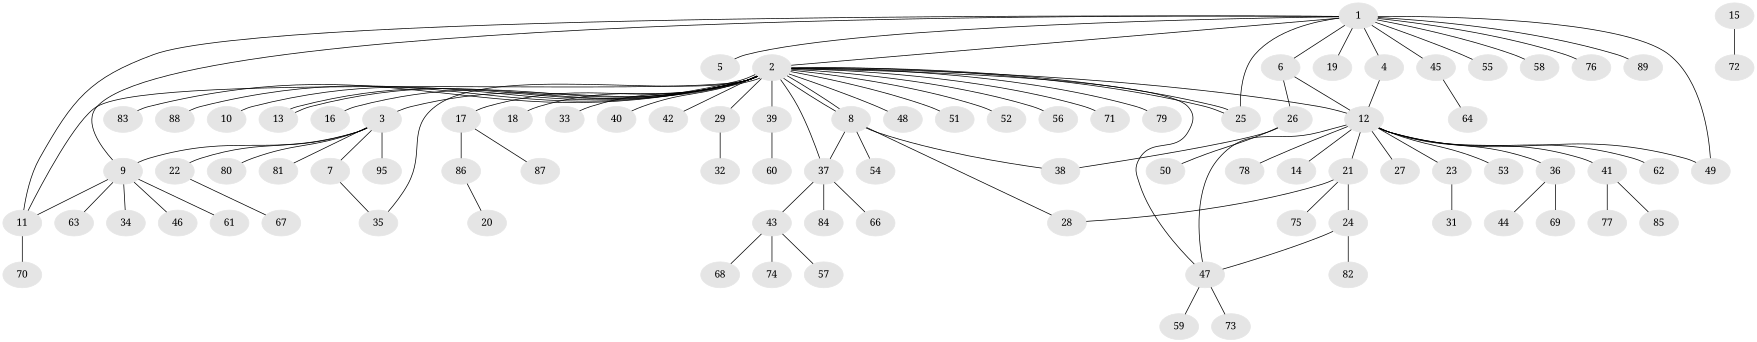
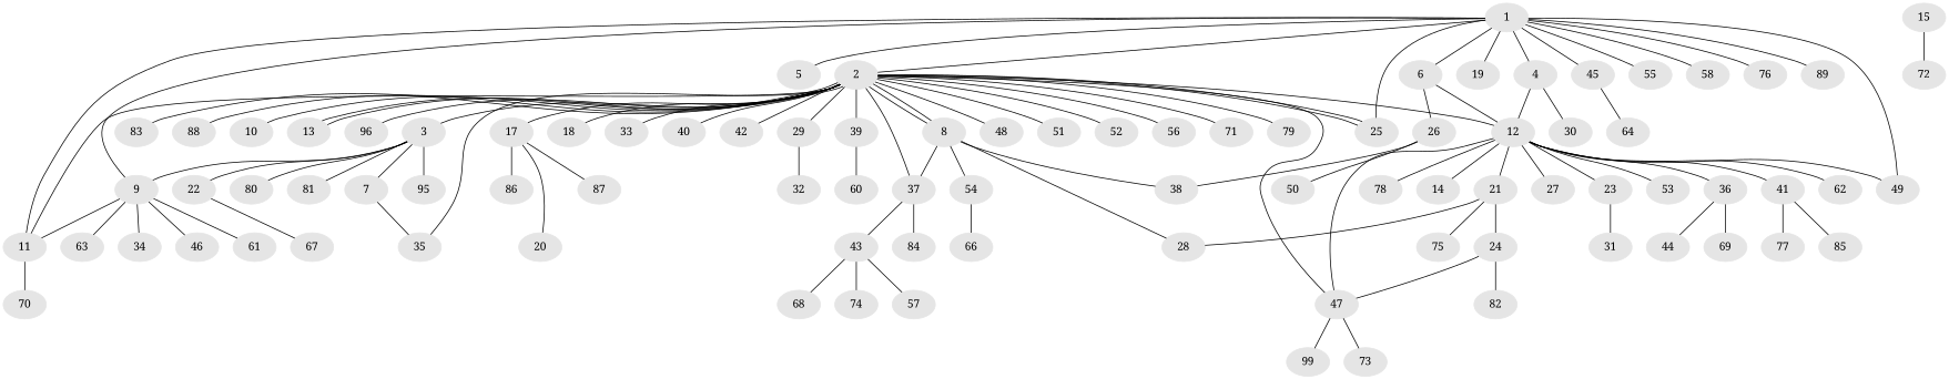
  graph {
    fontname="Noto Serif"
    node [color=gray90 fontname="Noto Serif" style=filled]
    edge [fontname="Noto Serif"]
    1
    2
    4
    5
    6
    9
    11
    19
    45
    49
    55
    58
    76
    89
    25
    3
    8
    10
    12
    13
-   16
+   16 [label=96]
    17
    18
    29
    33
    35
    37
    39
    40
    42
    47
    48
    51
    52
    56
    71
    79
    83
    88
+   30
    26
    34
    46
    61
    63
    70
    15
    72
    64
    7
    22
    n52 [label=95]
    80
    81
    28
    38
    54
    14
    21
    23
    27
    36
    41
    53
    62
    78
    20
    86
    87
    32
    43
    66
    84
    60
-   59
+   59 [label=99]
    73
    67
    50
    24
    75
    31
    44
    69
    77
    85
    82
    57
    68
    74
    1 -- 2
    1 -- 4
    1 -- 5
    1 -- 6
    1 -- 9
    1 -- 11
    1 -- 19
    1 -- 45
    1 -- 49
    1 -- 55
    1 -- 58
    1 -- 76
    1 -- 89
    1 -- 25
    2 -- 11
    2 -- 25
    2 -- 25
    2 -- 3
    2 -- 8
    2 -- 8
    2 -- 10
    2 -- 12
    2 -- 13
    2 -- 13
    2 -- 16
    2 -- 17
    2 -- 18
    2 -- 29
    2 -- 33
    2 -- 35
    2 -- 37
    2 -- 39
    2 -- 40
    2 -- 42
    2 -- 47
    2 -- 48
    2 -- 51
    2 -- 52
    2 -- 56
    2 -- 71
    2 -- 79
    2 -- 83
    2 -- 88
    4 -- 12
+   4 -- 30
    6 -- 12
    6 -- 26
    9 -- 11
    9 -- 34
    9 -- 46
    9 -- 61
    9 -- 63
    11 -- 70
    45 -- 64
    3 -- 9
    3 -- 7
    3 -- 22
    3 -- n52
    3 -- 80
    3 -- 81
    8 -- 37
    8 -- 28
    8 -- 38
    8 -- 54
    12 -- 49
    12 -- 47
    12 -- 14
    12 -- 21
    12 -- 23
    12 -- 27
    12 -- 36
    12 -- 41
    12 -- 53
    12 -- 62
    12 -- 78
-   86 -- 20
+   17 -- 20
    17 -- 86
    17 -- 87
    29 -- 32
    37 -- 43
-   37 -- 66
+   54 -- 66
    37 -- 84
    39 -- 60
    47 -- 59
    47 -- 73
    26 -- 38
    26 -- 50
    15 -- 72
    7 -- 35
    22 -- 67
    21 -- 28
    21 -- 24
    21 -- 75
    23 -- 31
    36 -- 44
    36 -- 69
    41 -- 77
    41 -- 85
    43 -- 57
    43 -- 68
    43 -- 74
    24 -- 47
    24 -- 82
  }
